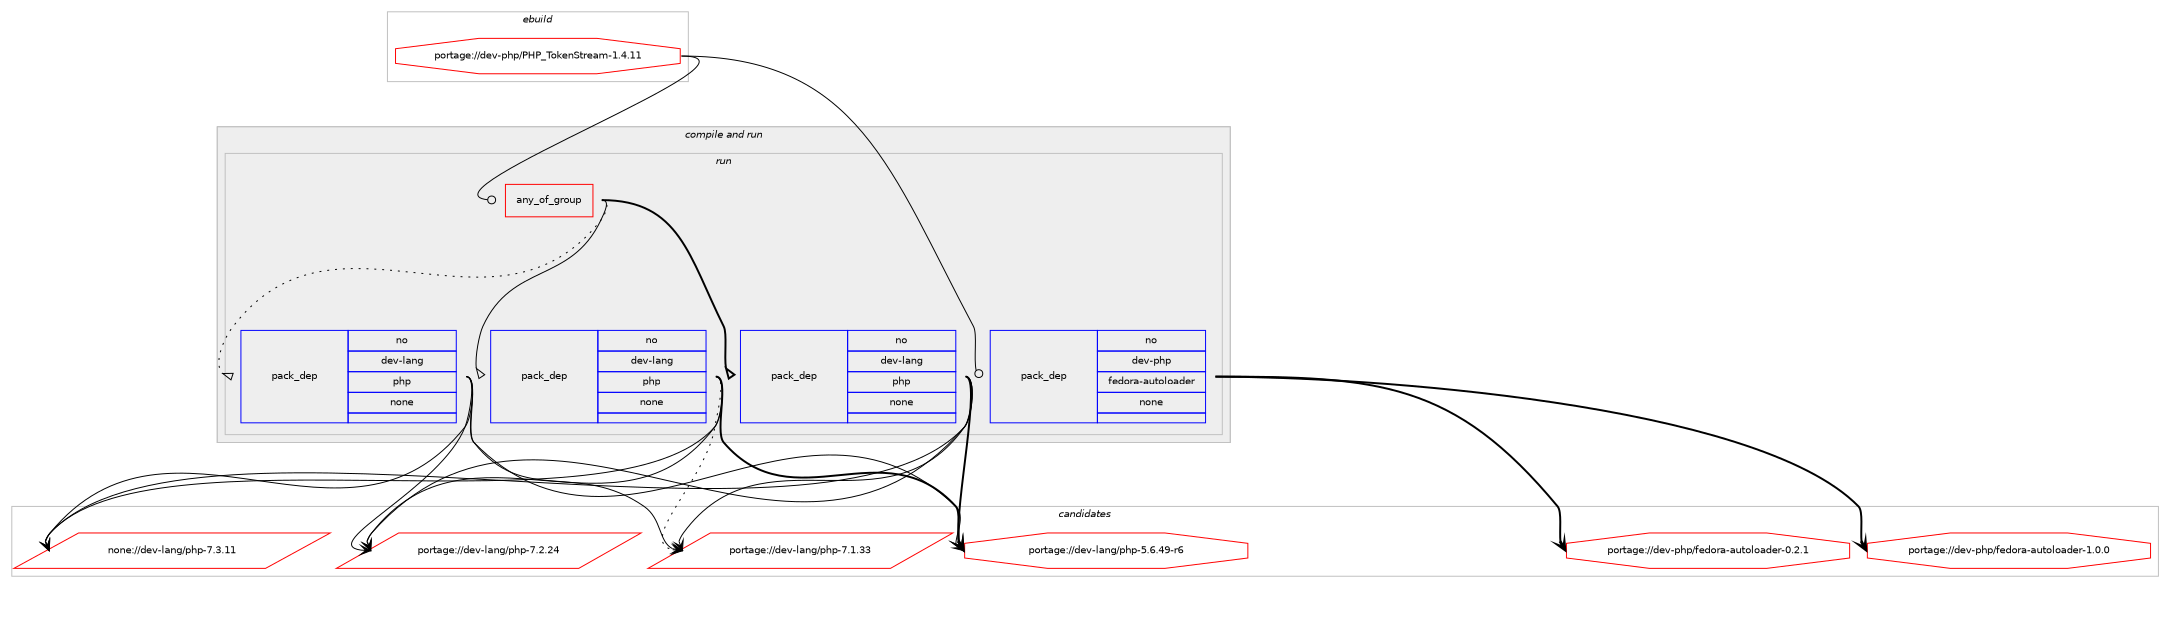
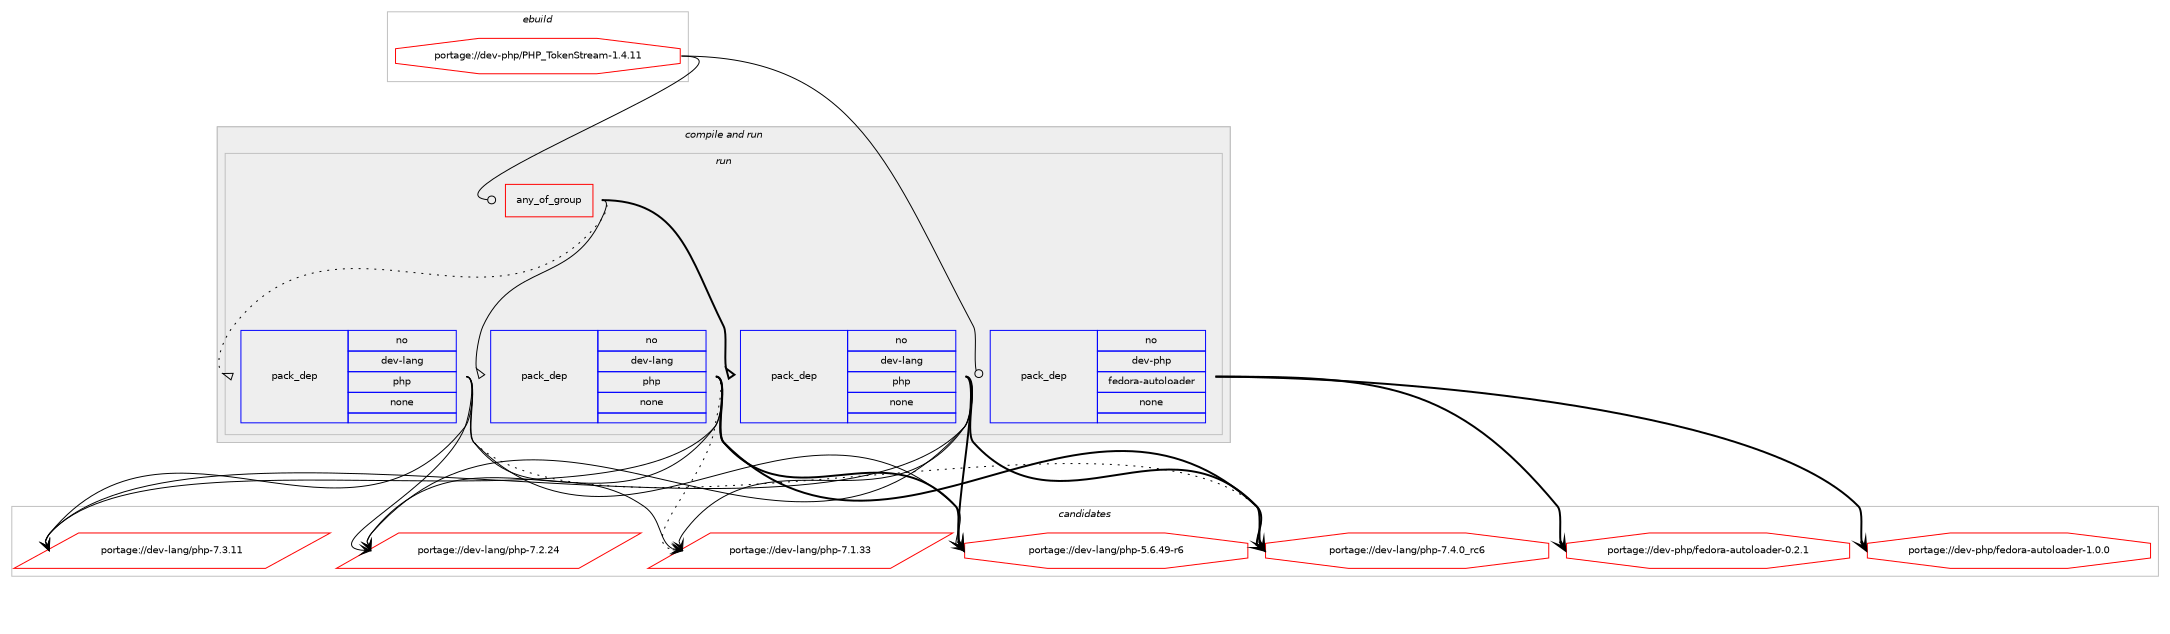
  digraph {
    compound=true
    concentrate=true
    fontname=Helvetica
    fontsize=10
    newrank=true
    rankdir=TB
    ranksep=1.5
    node [color=red fontname=Helvetica fontsize=10 shape=octagon]
    edge [arrowhead=vee headport=w style=solid tailport=e weight=100]
    n1 [label="portage://dev-php/PHP_TokenStream-1.4.11" width=4]
    n2 [color=blue label=<<TABLE BORDER="0" CELLBORDER="1" CELLSPACING="0" CELLPADDING="4" WIDTH="220"><TR><TD ROWSPAN="6" CELLPADDING="30">pack_dep</TD></TR><TR><TD WIDTH="110">no</TD></TR><TR><TD>dev-lang</TD></TR><TR><TD>php</TD></TR><TR><TD>none</TD></TR><TR><TD></TD></TR></TABLE>> shape=none]
    n3 [color=blue label=<<TABLE BORDER="0" CELLBORDER="1" CELLSPACING="0" CELLPADDING="4" WIDTH="220"><TR><TD ROWSPAN="6" CELLPADDING="30">pack_dep</TD></TR><TR><TD WIDTH="110">no</TD></TR><TR><TD>dev-lang</TD></TR><TR><TD>php</TD></TR><TR><TD>none</TD></TR><TR><TD></TD></TR></TABLE>> shape=none]
    n4 [color=blue label=<<TABLE BORDER="0" CELLBORDER="1" CELLSPACING="0" CELLPADDING="4" WIDTH="220"><TR><TD ROWSPAN="6" CELLPADDING="30">pack_dep</TD></TR><TR><TD WIDTH="110">no</TD></TR><TR><TD>dev-lang</TD></TR><TR><TD>php</TD></TR><TR><TD>none</TD></TR><TR><TD></TD></TR></TABLE>> shape=none]
    n5 [label=<<TABLE BORDER="0" CELLBORDER="1" CELLSPACING="0" CELLPADDING="4"><TR><TD CELLPADDING="10">any_of_group</TD></TR></TABLE>> shape=none]
    n6 [color=blue label=<<TABLE BORDER="0" CELLBORDER="1" CELLSPACING="0" CELLPADDING="4" WIDTH="220"><TR><TD ROWSPAN="6" CELLPADDING="30">pack_dep</TD></TR><TR><TD WIDTH="110">no</TD></TR><TR><TD>dev-php</TD></TR><TR><TD>fedora-autoloader</TD></TR><TR><TD>none</TD></TR><TR><TD></TD></TR></TABLE>> shape=none]
    n7 [label="portage://dev-lang/php-5.6.49-r6" width=4]
    n8 [label="portage://dev-lang/php-7.1.33" shape=parallelogram width=4]
    n9 [label="portage://dev-lang/php-7.2.24" shape=parallelogram width=4]
-   n10 [label="none://dev-lang/php-7.3.11" shape=parallelogram width=4]
+   n10 [label="portage://dev-lang/php-7.3.11" shape=parallelogram width=4]
+   n11 [label="portage://dev-lang/php-7.4.0_rc6" width=4]
    n12 [label="portage://dev-php/fedora-autoloader-0.2.1" width=4]
    n13 [label="portage://dev-php/fedora-autoloader-1.0.0" width=4]
    subgraph cluster_1 {
      color=gray
      label=<<i>ebuild</i>>
      rank=same
      n1
    }
    subgraph cluster_2 {
      color=gray
      label=<<i>dependencies</i>>
      subgraph cluster_3 {
        color=gray
        fillcolor="#eeeeee"
        label=<<i>compile</i>>
        style=filled
      }
      subgraph cluster_4 {
        color=gray
        fillcolor="#eeeeee"
        label=<<i>compile and run</i>>
        style=filled
      }
      subgraph cluster_5 {
        color=gray
        fillcolor="#eeeeee"
        label=<<i>run</i>>
        style=filled
        subgraph sub_6 {
          color=gray
          fillcolor="#eeeeee"
          label=<<i>run</i>>
          style=filled
          n5
          subgraph sub_7 {
            color=gray
            fillcolor="#eeeeee"
            label=<<i>run</i>>
            style=filled
            n2
          }
          subgraph sub_8 {
            color=gray
            fillcolor="#eeeeee"
            label=<<i>run</i>>
            style=filled
            n3
          }
          subgraph sub_9 {
            color=gray
            fillcolor="#eeeeee"
            label=<<i>run</i>>
            style=filled
            n4
          }
        }
        subgraph sub_10 {
          color=gray
          fillcolor="#eeeeee"
          label=<<i>run</i>>
          style=filled
          n6
        }
      }
    }
    subgraph cluster_11 {
      color=gray
      label=<<i>candidates</i>>
      rank=same
      subgraph sub_12 {
        color=black
        label=<<i>candidates</i>>
        nodesep=1
        rank=same
        n7
        n8
        n9
        n10
+       n11
      }
      subgraph sub_13 {
        color=black
        label=<<i>candidates</i>>
        nodesep=1
        rank=same
        n7
        n8
        n9
        n10
+       n11
      }
      subgraph sub_14 {
        color=black
        label=<<i>candidates</i>>
        nodesep=1
        rank=same
        n7
        n8
        n9
        n10
+       n11
      }
      subgraph sub_15 {
        color=black
        label=<<i>candidates</i>>
        nodesep=1
        rank=same
        n12
        n13
      }
    }
    n1 -> n5 [arrowhead=odot weight=20]
    n1 -> n6 [arrowhead=odot weight=20]
    n2 -> n7 [style=bold]
    n2 -> n8 [style=dotted]
    n2 -> n9
    n2 -> n10
+   n2 -> n11 [style=bold]
    n3 -> n7 [style=bold]
    n3 -> n8
    n3 -> n9
    n3 -> n10
+   n3 -> n11 [style=bold]
    n4 -> n7
    n4 -> n8
    n4 -> n9
    n4 -> n10
+   n4 -> n11 [style=dotted]
    n5 -> n2 [arrowhead=oinv weight=20]
    n5 -> n3 [arrowhead=oinv style=bold weight=20]
    n5 -> n4 [arrowhead=oinv style=dotted weight=20]
    n6 -> n12 [style=bold]
    n6 -> n13 [style=bold]
  }
